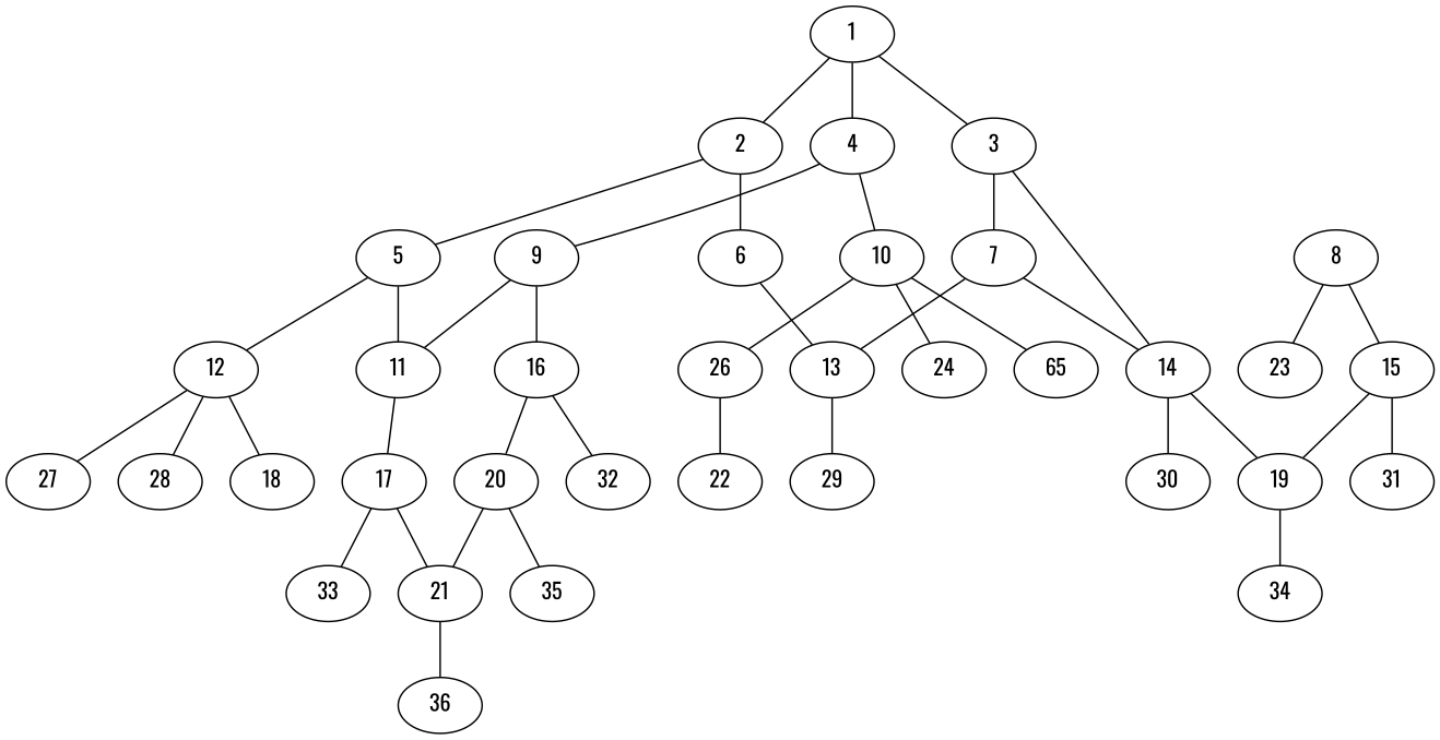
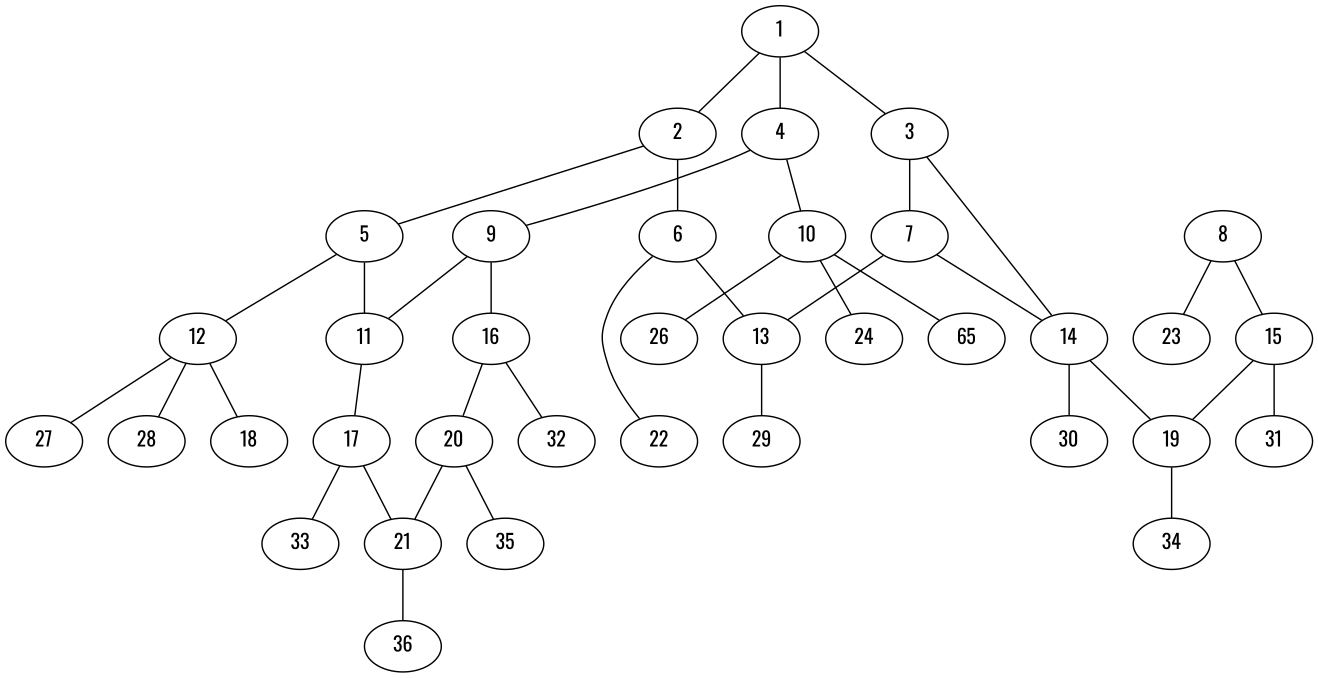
  graph {
    fontname=Oswald
    node [chem=C fontname=Oswald]
    edge [fontname=Oswald valence=1]
    1
    2
    3
    4
    5
    6
    7
    14
    9
    10
    11
    12
    13
    22 [chem=H]
    8
    15
    23 [chem=H]
    16
    24 [chem=H]
    n20 [chem=H label=65]
    26 [chem=H]
    17
    18 [chem=Br]
    27 [chem=H]
    28 [chem=H]
    29 [chem=H]
    19
    30 [chem=H]
    31 [chem=H]
    20
    32 [chem=H]
    21
    33 [chem=H]
    34 [chem=H]
    35 [chem=H]
    36 [chem=H]
    1 -- 2
    1 -- 3
    1 -- 4 [valence=2]
    2 -- 5 [valence=2]
    2 -- 6
    3 -- 7 [valence=2]
    3 -- 14
    4 -- 9
    4 -- 10
    5 -- 11
    5 -- 12
    6 -- 13 [valence=2]
-   26 -- 22
+   6 -- 22
    7 -- 14
    7 -- 13
    14 -- 19 [valence=2]
    14 -- 30
    9 -- 11 [valence=2]
    9 -- 16
    10 -- 24
    10 -- n20
    10 -- 26
    11 -- 17
    12 -- 18
    12 -- 27
    12 -- 28
    13 -- 29
    8 -- 15 [valence=2]
    8 -- 23
    15 -- 19
    15 -- 31
    16 -- 20 [valence=2]
    16 -- 32
    17 -- 21 [valence=2]
    17 -- 33
    19 -- 34
    20 -- 21
    20 -- 35
    21 -- 36
  }
